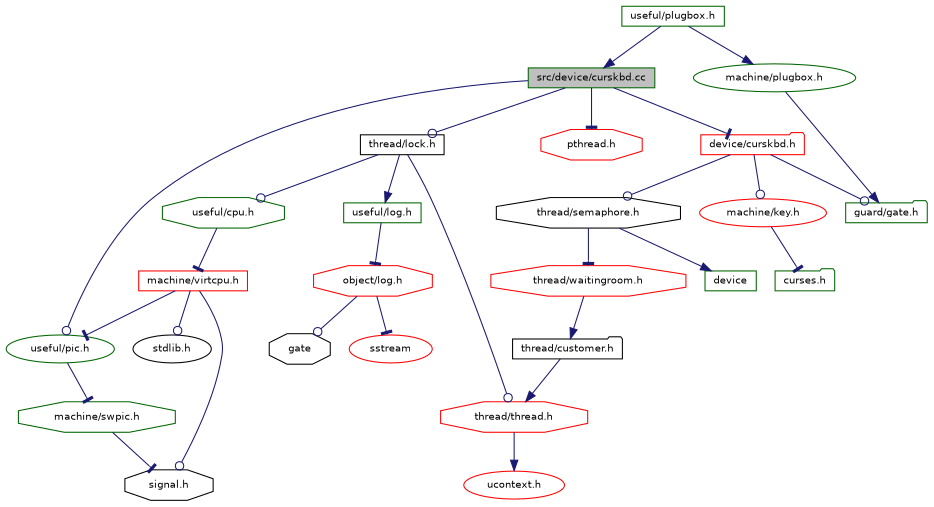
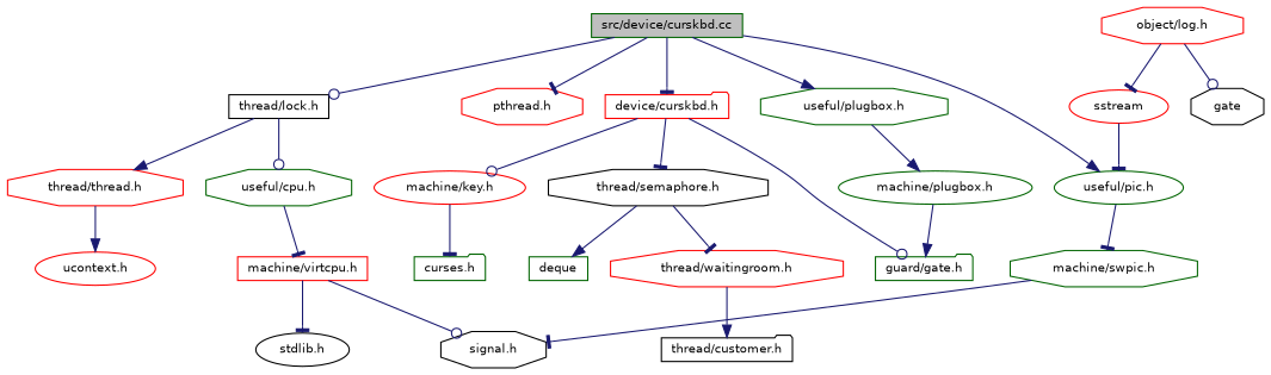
  digraph {
    node [color=darkgreen fontname=Helvetica fontsize=10 shape=octagon]
    edge [arrowhead=tee color=midnightblue fontname=Helvetica fontsize=10 labelfontname=Helvetica labelfontsize=10 style=solid]
    n1 [fillcolor=grey75 fontcolor=black height=0.2 label="src/device/curskbd.cc" shape=box style=filled width=0.4]
    n2 [color=red height=0.2 label="device/curskbd.h" shape=folder width=0.4]
-   n3 [height=0.2 label="useful/plugbox.h" shape=box width=0.4]
+   n3 [height=0.2 label="useful/plugbox.h" width=0.4]
    n4 [height=0.2 label="useful/pic.h" shape=ellipse width=0.4]
    n5 [color=black height=0.2 label="thread/lock.h" shape=box width=0.4]
    n6 [color=red height=0.2 label="pthread.h" width=0.4]
    n7 [height=0.2 label="guard/gate.h" shape=folder width=0.4]
    n8 [color=red height=0.2 label="machine/key.h" shape=ellipse width=0.4]
    n9 [color=black height=0.2 label="thread/semaphore.h" width=0.4]
    n10 [height=0.2 label="machine/plugbox.h" shape=ellipse width=0.4]
    n11 [height=0.2 label="machine/swpic.h" width=0.4]
    n12 [color=red height=0.2 label="thread/thread.h" width=0.4]
    n13 [height=0.2 label="useful/cpu.h" width=0.4]
-   n14 [height=0.2 label="useful/log.h" shape=box width=0.4]
    n15 [height=0.2 label="curses.h" shape=folder width=0.4]
    n16 [color=red height=0.2 label="thread/waitingroom.h" width=0.4]
-   n17 [height=0.2 label=device shape=box width=0.4]
+   n17 [height=0.2 label=deque shape=box width=0.4]
    n18 [color=black height=0.2 label="thread/customer.h" shape=folder width=0.4]
    n19 [color=red height=0.2 label="ucontext.h" shape=ellipse width=0.4]
    n20 [color=black height=0.2 label="signal.h" width=0.4]
    n21 [color=red height=0.2 label="machine/virtcpu.h" shape=box width=0.4]
    n22 [color=red height=0.2 label="object/log.h" width=0.4]
    n23 [color=black height=0.2 label="stdlib.h" shape=ellipse width=0.4]
    n24 [color=red height=0.2 label=sstream shape=ellipse width=0.4]
    n25 [color=black height=0.2 label=gate width=0.4]
    n1 -> n2
-   n3 -> n1 [arrowhead=normal]
-   n1 -> n4 [arrowhead=odot]
+   n1 -> n3 [arrowhead=normal]
+   n1 -> n4 [arrowhead=normal]
    n1 -> n5 [arrowhead=odot]
    n1 -> n6
    n2 -> n7 [arrowhead=odot]
    n2 -> n8 [arrowhead=odot]
-   n2 -> n9 [arrowhead=odot]
+   n2 -> n9
    n3 -> n10 [arrowhead=normal]
    n4 -> n11
-   n5 -> n12 [arrowhead=odot]
+   n5 -> n12 [arrowhead=normal]
    n5 -> n13 [arrowhead=odot]
-   n5 -> n14 [arrowhead=normal]
    n8 -> n15
    n9 -> n16
    n9 -> n17 [arrowhead=normal]
    n10 -> n7 [arrowhead=normal]
    n11 -> n20
    n12 -> n19 [arrowhead=normal]
    n13 -> n21
-   n14 -> n22
    n16 -> n18 [arrowhead=normal]
-   n18 -> n12 [arrowhead=normal]
-   n21 -> n4
+   n24 -> n4
    n21 -> n20 [arrowhead=odot]
-   n21 -> n23 [arrowhead=odot]
+   n21 -> n23
    n22 -> n24
    n22 -> n25 [arrowhead=odot]
  }
